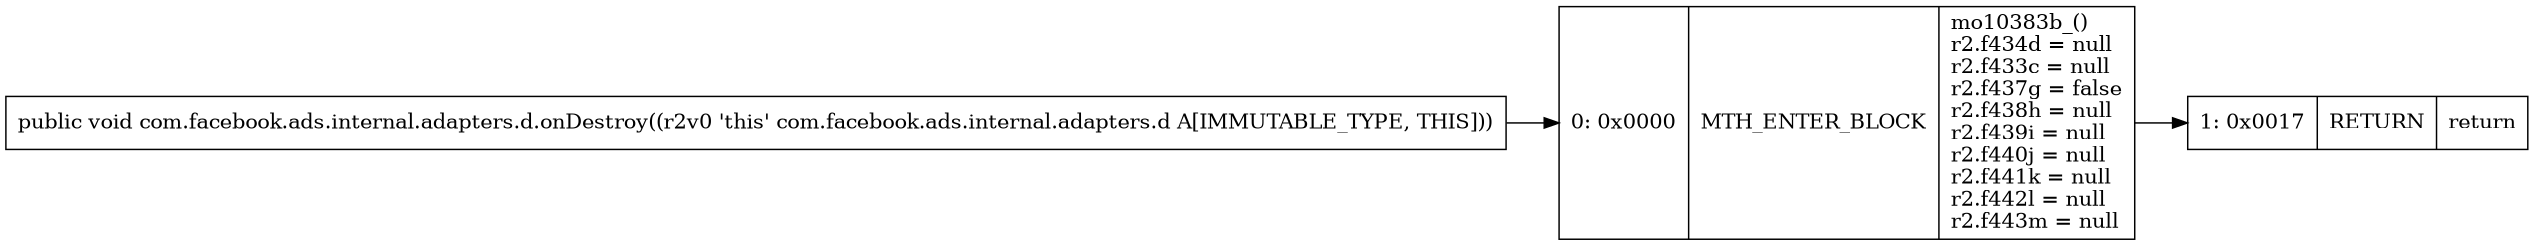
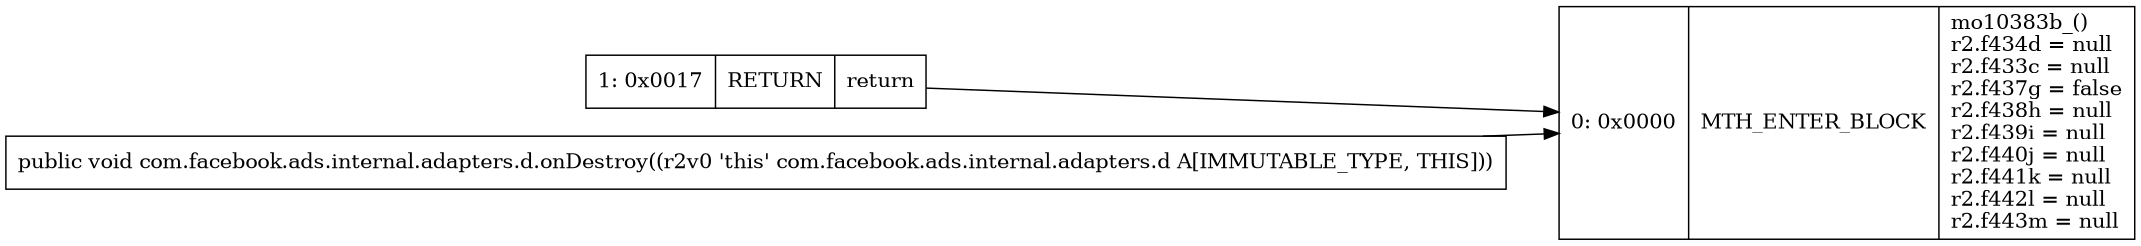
  digraph {
    rankdir=LR
    node [shape=record]
    n1 [label="{0\:\ 0x0000|MTH_ENTER_BLOCK\l|mo10383b_()\lr2.f434d = null\lr2.f433c = null\lr2.f437g = false\lr2.f438h = null\lr2.f439i = null\lr2.f440j = null\lr2.f441k = null\lr2.f442l = null\lr2.f443m = null\l}"]
    n2 [label="{1\:\ 0x0017|RETURN\l|return\l}"]
    n3 [label="{public void com.facebook.ads.internal.adapters.d.onDestroy((r2v0 'this' com.facebook.ads.internal.adapters.d A[IMMUTABLE_TYPE, THIS])) }"]
-   n1 -> n2
+   n2 -> n1
    n3 -> n1
  }
